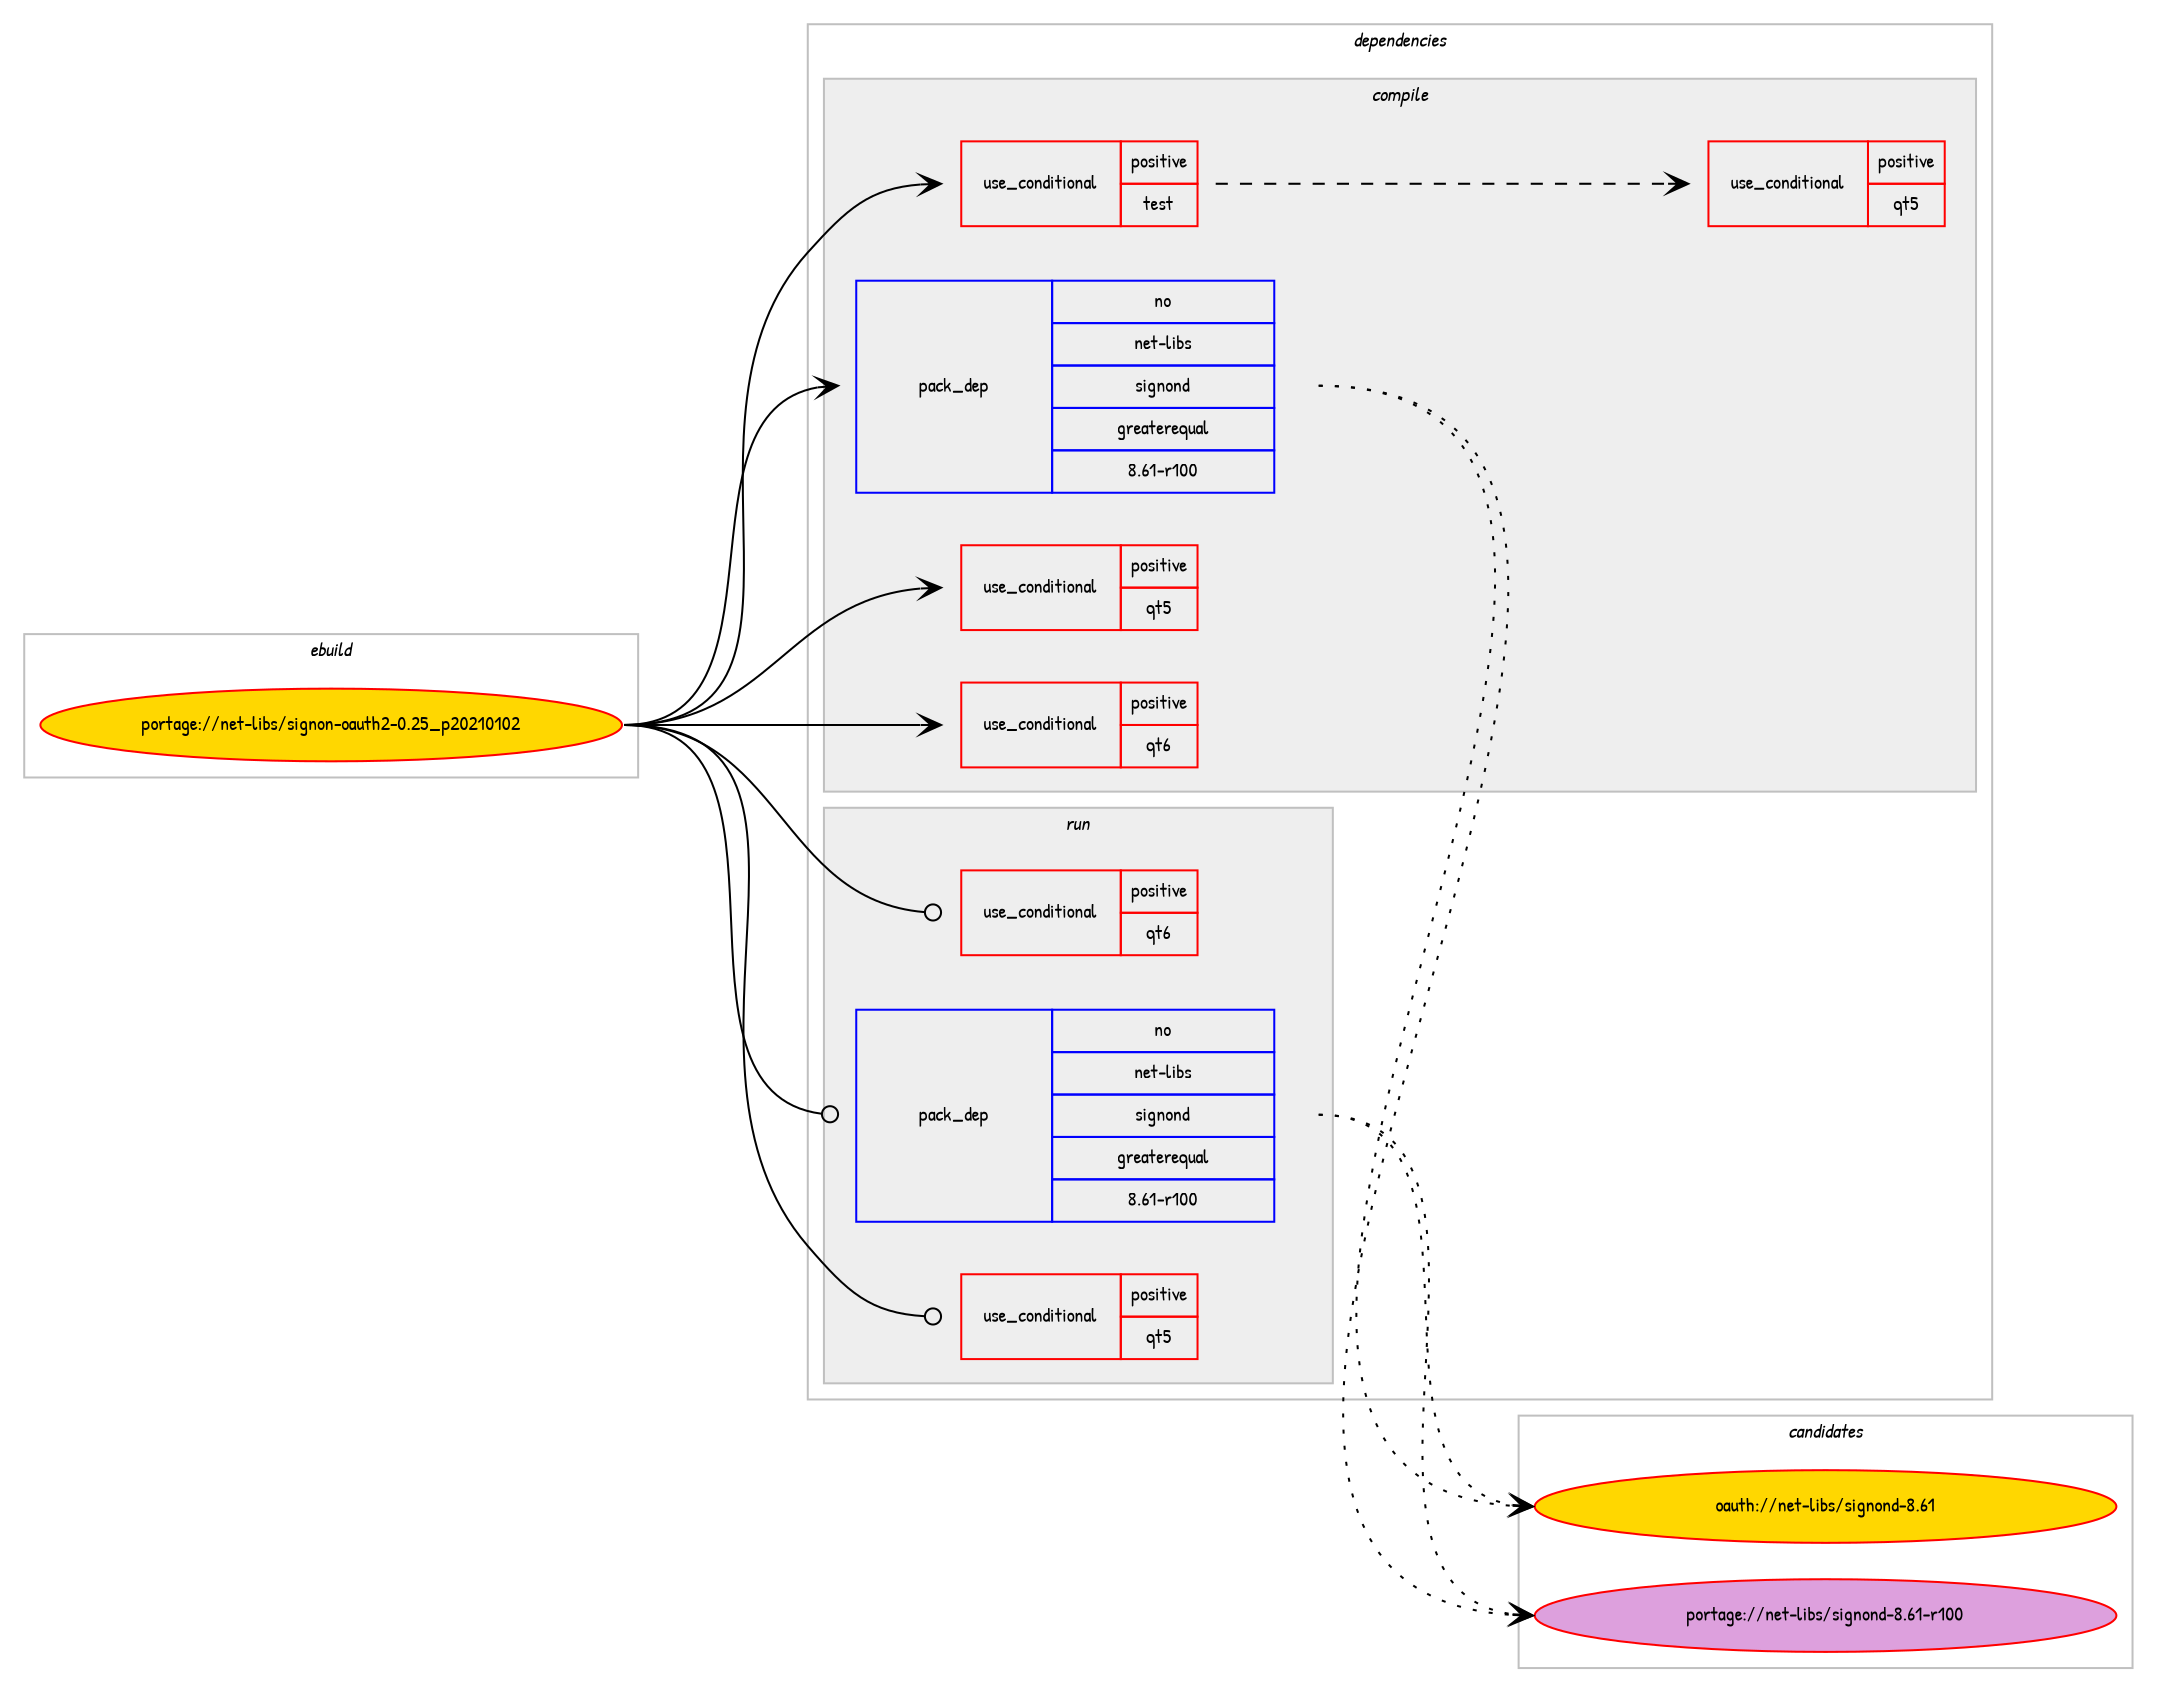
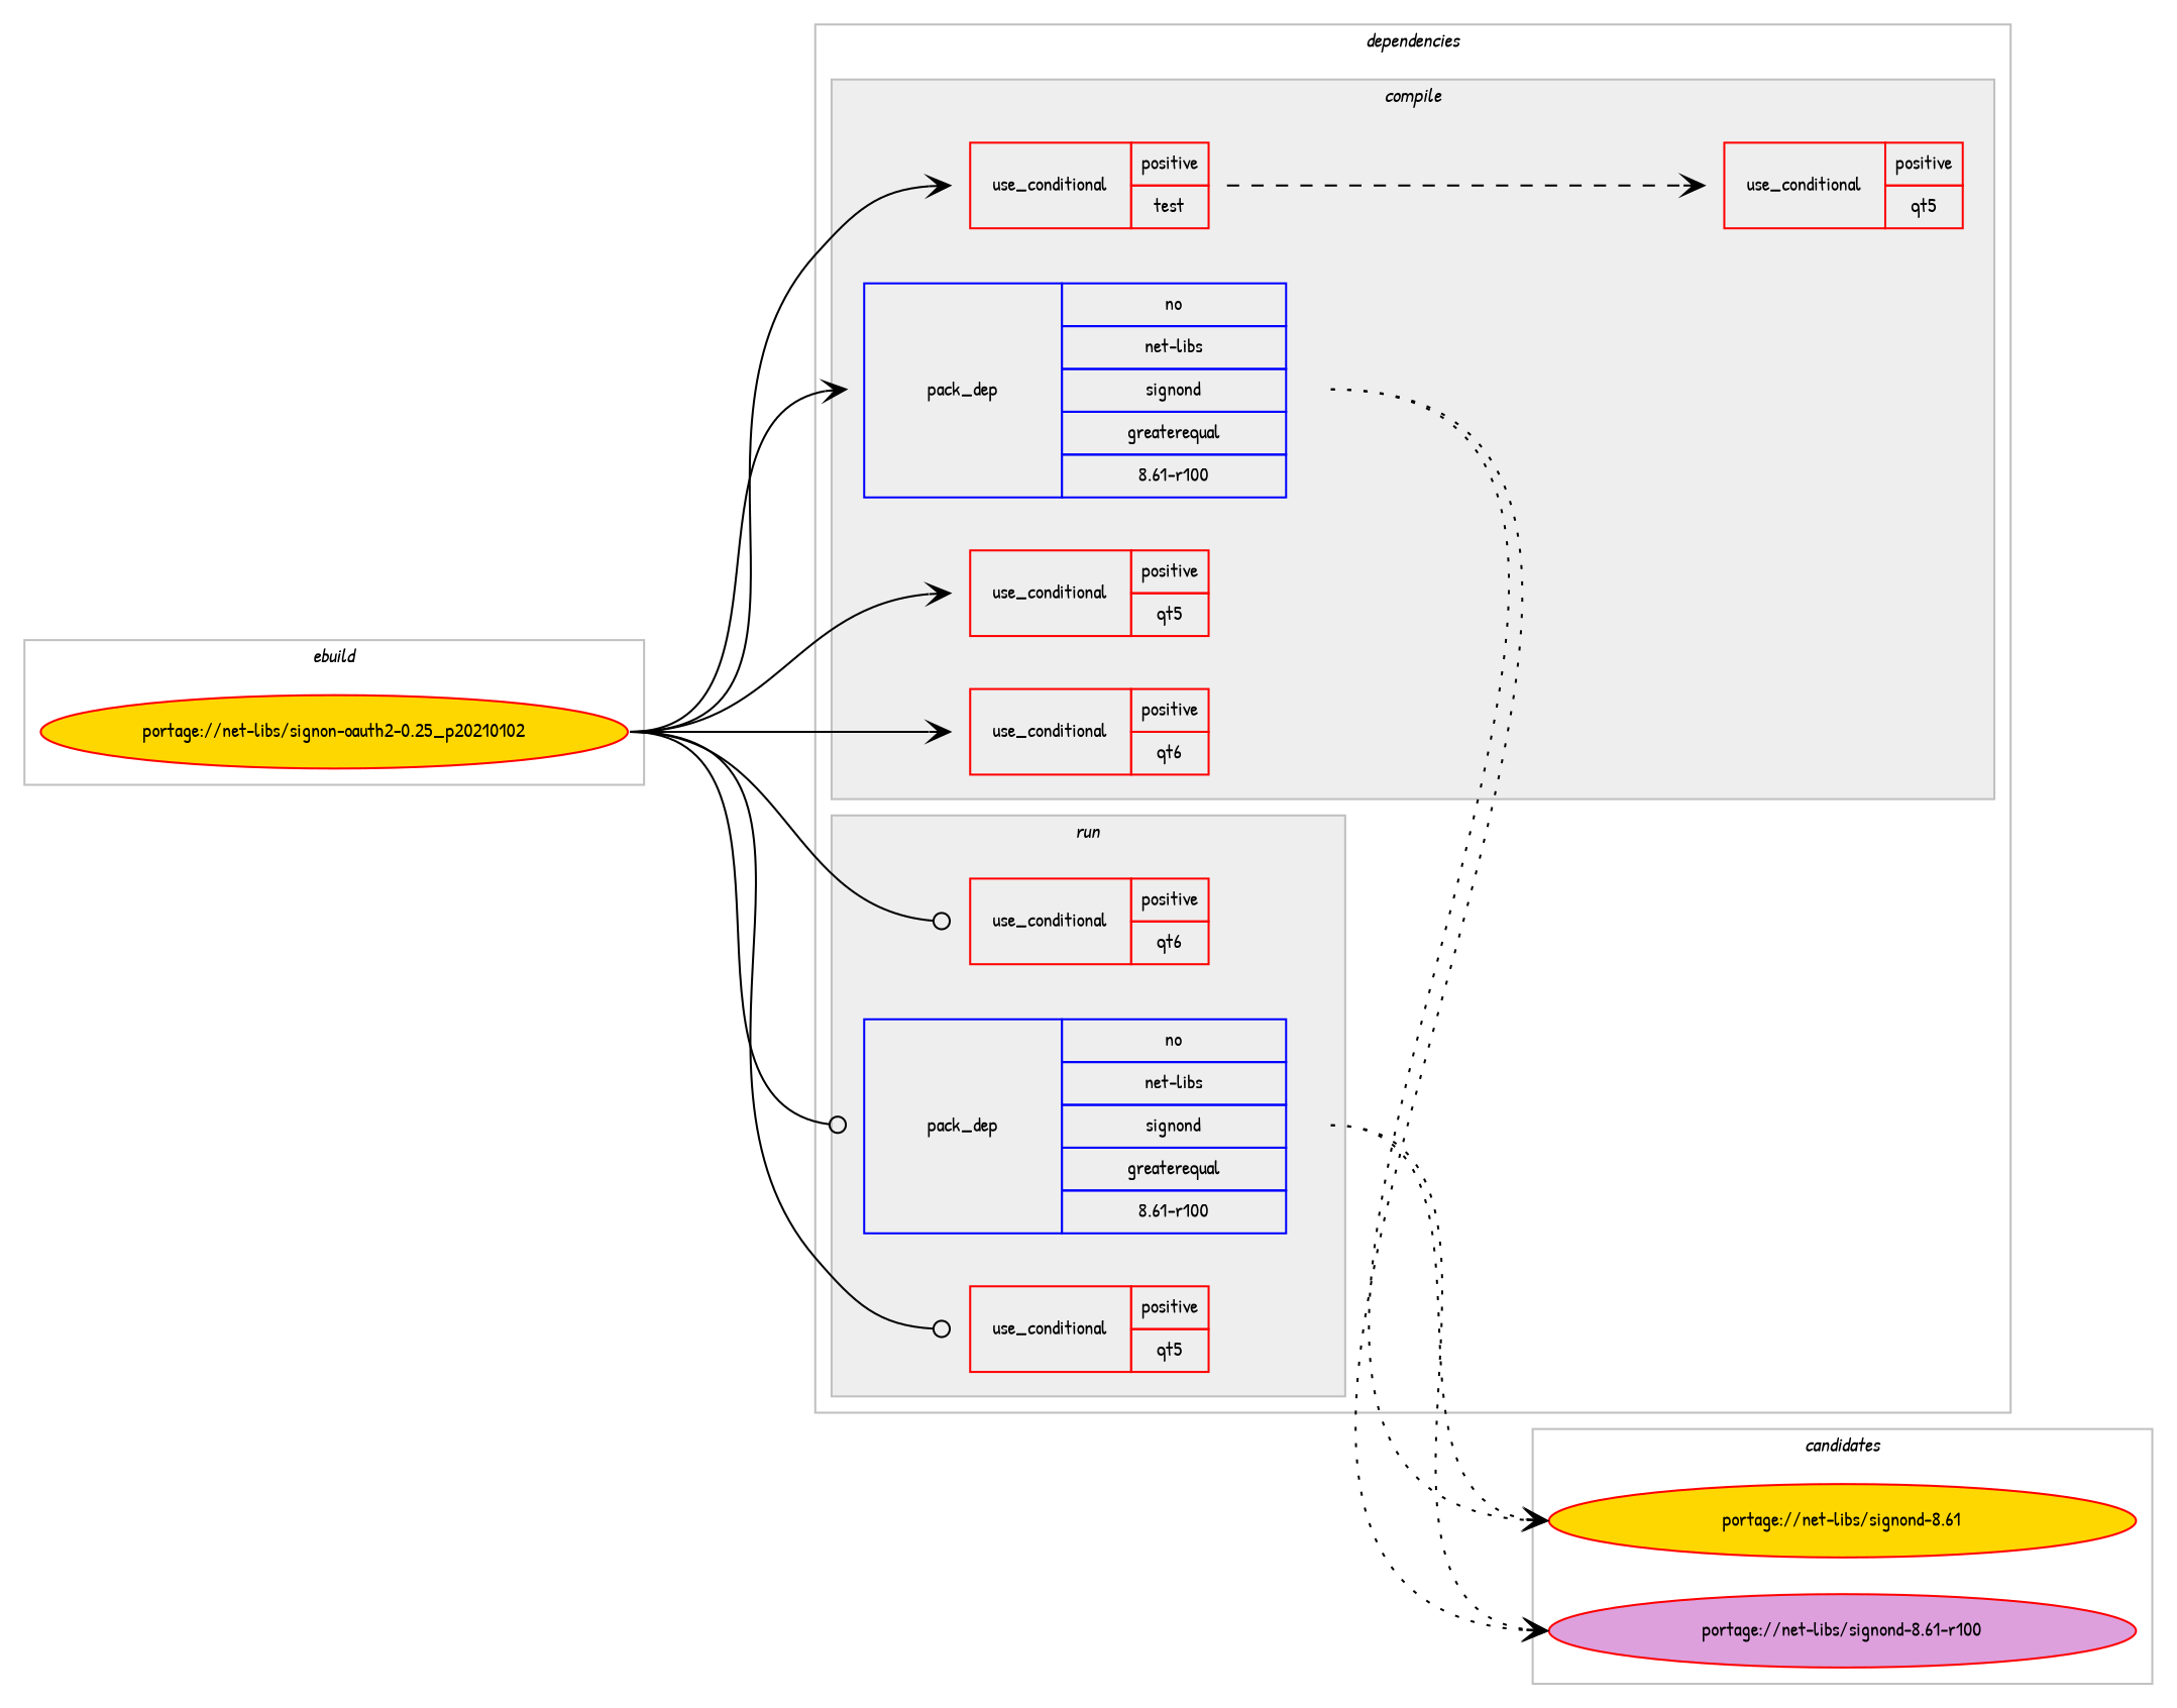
  digraph {
    compound=true
    concentrate=true
    fontname="Patrick Hand"
    fontsize=10
    newrank=true
    rankdir=LR
    ranksep=1.5
    node [color=red fontname="Patrick Hand" fontsize=10 shape=none]
    edge [arrowhead=vee headport=w style=solid tailport=e weight=20 fontname="Patrick Hand"]
    n1 [label="portage://net-libs/signon-oauth2-0.25_p20210102" width=4 style=filled fillcolor=gold shape=""]
    n2 [label=<<TABLE BORDER="0" CELLBORDER="1" CELLSPACING="0" CELLPADDING="4"><TR><TD ROWSPAN="3" CELLPADDING="10">use_conditional</TD></TR><TR><TD>positive</TD></TR><TR><TD>qt5</TD></TR></TABLE>>]
    n3 [label=<<TABLE BORDER="0" CELLBORDER="1" CELLSPACING="0" CELLPADDING="4"><TR><TD ROWSPAN="3" CELLPADDING="10">use_conditional</TD></TR><TR><TD>positive</TD></TR><TR><TD>qt6</TD></TR></TABLE>>]
    n4 [label=<<TABLE BORDER="0" CELLBORDER="1" CELLSPACING="0" CELLPADDING="4"><TR><TD ROWSPAN="3" CELLPADDING="10">use_conditional</TD></TR><TR><TD>positive</TD></TR><TR><TD>qt5</TD></TR></TABLE>>]
    n5 [label=<<TABLE BORDER="0" CELLBORDER="1" CELLSPACING="0" CELLPADDING="4"><TR><TD ROWSPAN="3" CELLPADDING="10">use_conditional</TD></TR><TR><TD>positive</TD></TR><TR><TD>test</TD></TR></TABLE>>]
    n6 [color=blue label=<<TABLE BORDER="0" CELLBORDER="1" CELLSPACING="0" CELLPADDING="4" WIDTH="220"><TR><TD ROWSPAN="6" CELLPADDING="30">pack_dep</TD></TR><TR><TD WIDTH="110">no</TD></TR><TR><TD>net-libs</TD></TR><TR><TD>signond</TD></TR><TR><TD>greaterequal</TD></TR><TR><TD>8.61-r100</TD></TR></TABLE>>]
    n7 [label=<<TABLE BORDER="0" CELLBORDER="1" CELLSPACING="0" CELLPADDING="4"><TR><TD ROWSPAN="3" CELLPADDING="10">use_conditional</TD></TR><TR><TD>positive</TD></TR><TR><TD>qt5</TD></TR></TABLE>>]
    n8 [label=<<TABLE BORDER="0" CELLBORDER="1" CELLSPACING="0" CELLPADDING="4"><TR><TD ROWSPAN="3" CELLPADDING="10">use_conditional</TD></TR><TR><TD>positive</TD></TR><TR><TD>qt6</TD></TR></TABLE>>]
    n9 [color=blue label=<<TABLE BORDER="0" CELLBORDER="1" CELLSPACING="0" CELLPADDING="4" WIDTH="220"><TR><TD ROWSPAN="6" CELLPADDING="30">pack_dep</TD></TR><TR><TD WIDTH="110">no</TD></TR><TR><TD>net-libs</TD></TR><TR><TD>signond</TD></TR><TR><TD>greaterequal</TD></TR><TR><TD>8.61-r100</TD></TR></TABLE>>]
-   n10 [label="oauth://net-libs/signond-8.61" width=4 style=filled fillcolor=gold shape=""]
+   n10 [label="portage://net-libs/signond-8.61" width=4 style=filled fillcolor=gold shape=""]
    n11 [label="portage://net-libs/signond-8.61-r100" width=4 style=filled fillcolor=plum shape=""]
    subgraph cluster_1 {
      color=gray
      label=<<i>ebuild</i>>
      rank=same
      n1
    }
    subgraph cluster_2 {
      color=gray
      label=<<i>dependencies</i>>
      subgraph cluster_3 {
        color=gray
        fillcolor="#eeeeee"
        label=<<i>compile</i>>
        style=filled
        subgraph sub_4 {
          color=gray
          fillcolor="#eeeeee"
          label=<<i>compile</i>>
          style=filled
          n2
        }
        subgraph sub_5 {
          color=gray
          fillcolor="#eeeeee"
          label=<<i>compile</i>>
          style=filled
          n3
        }
        subgraph sub_6 {
          color=gray
          fillcolor="#eeeeee"
          label=<<i>compile</i>>
          style=filled
          n5
          subgraph sub_7 {
            color=gray
            fillcolor="#eeeeee"
            label=<<i>compile</i>>
            style=filled
            n4
          }
        }
        subgraph sub_8 {
          color=gray
          fillcolor="#eeeeee"
          label=<<i>compile</i>>
          style=filled
          n6
        }
      }
      subgraph cluster_9 {
        color=gray
        fillcolor="#eeeeee"
        label=<<i>compile and run</i>>
        style=filled
      }
      subgraph cluster_10 {
        color=gray
        fillcolor="#eeeeee"
        label=<<i>run</i>>
        style=filled
        subgraph sub_11 {
          color=gray
          fillcolor="#eeeeee"
          label=<<i>run</i>>
          style=filled
          n7
        }
        subgraph sub_12 {
          color=gray
          fillcolor="#eeeeee"
          label=<<i>run</i>>
          style=filled
          n8
        }
        subgraph sub_13 {
          color=gray
          fillcolor="#eeeeee"
          label=<<i>run</i>>
          style=filled
          n9
        }
      }
    }
    subgraph cluster_14 {
      color=gray
      label=<<i>candidates</i>>
      rank=same
      subgraph sub_15 {
        color=black
        label=<<i>candidates</i>>
        nodesep=1
        rank=same
        n10
        n11
      }
      subgraph sub_16 {
        color=black
        label=<<i>candidates</i>>
        nodesep=1
        rank=same
        n10
        n11
      }
    }
    n1 -> n2
    n1 -> n3
    n1 -> n5
    n1 -> n6
    n1 -> n7 [arrowhead=odot]
    n1 -> n8 [arrowhead=odot]
    n1 -> n9 [arrowhead=odot]
    n5 -> n4 [style=dashed]
    n6 -> n10 [style=dotted weight=100]
    n6 -> n11 [style=dotted weight=100]
    n9 -> n10 [style=dotted weight=100]
    n9 -> n11 [style=dotted weight=100]
  }
